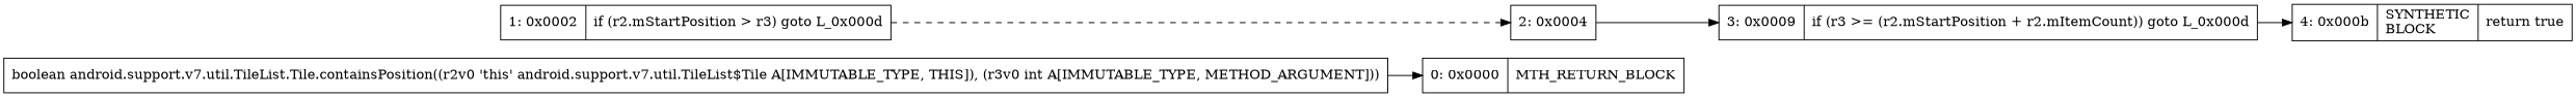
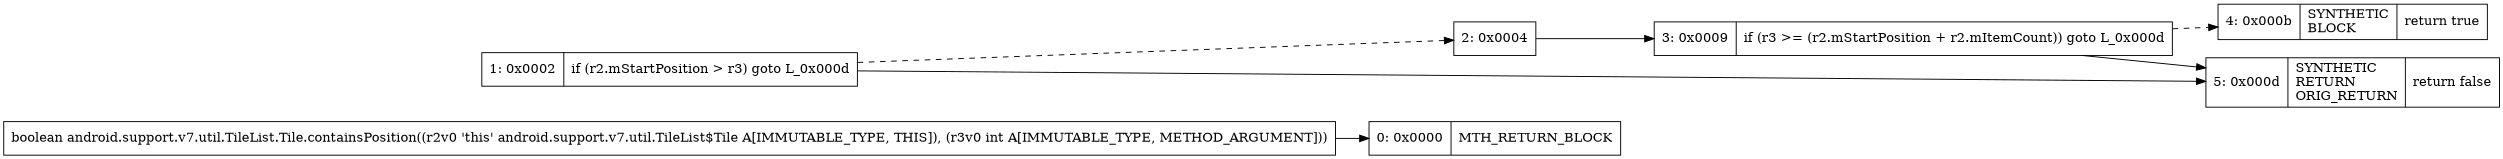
  digraph {
    rankdir=LR
    node [shape=record]
    n1 [label="{0\:\ 0x0000|MTH_RETURN_BLOCK\l}"]
    n2 [label="{1\:\ 0x0002|if (r2.mStartPosition \> r3) goto L_0x000d\l}"]
    n3 [label="{2\:\ 0x0004}"]
+   n4 [label="{5\:\ 0x000d|SYNTHETIC\lRETURN\lORIG_RETURN\l|return false\l}"]
    n5 [label="{3\:\ 0x0009|if (r3 \>= (r2.mStartPosition + r2.mItemCount)) goto L_0x000d\l}"]
    n6 [label="{4\:\ 0x000b|SYNTHETIC\lBLOCK\l|return true\l}"]
    n7 [label="{boolean android.support.v7.util.TileList.Tile.containsPosition((r2v0 'this' android.support.v7.util.TileList$Tile A[IMMUTABLE_TYPE, THIS]), (r3v0 int A[IMMUTABLE_TYPE, METHOD_ARGUMENT])) }"]
    n2 -> n3 [style=dashed]
+   n2 -> n4
    n3 -> n5
-   n5 -> n6 [style=solid]
+   n5 -> n4
+   n5 -> n6 [style=dashed]
    n7 -> n1
  }
